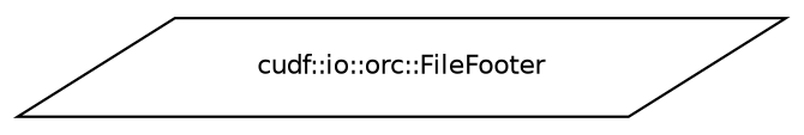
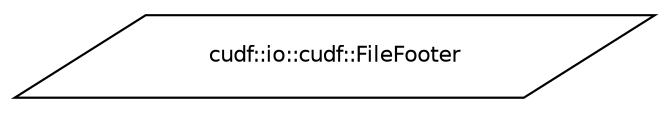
  digraph {
    rankdir=LR
-   n1 [color=black fillcolor=white fontname=Helvetica fontsize=10 height=0.2 label="cudf::io::orc::FileFooter" shape=parallelogram style=filled width=0.4]
+   n1 [color=black fillcolor=white fontname=Helvetica fontsize=10 height=0.2 label="cudf::io::cudf::FileFooter" shape=parallelogram style=filled width=0.4]
  }
